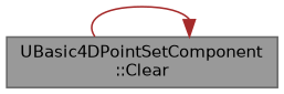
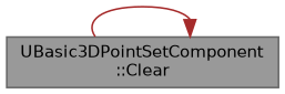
  digraph {
    rankdir=RL
-   n1 [color=gray40 fillcolor=grey60 fontcolor=black fontname=Helvetica fontsize=10 height=0.2 label="UBasic4DPointSetComponent\l::Clear" shape=box style=filled width=0.4]
+   n1 [color=gray40 fillcolor=grey60 fontcolor=black fontname=Helvetica fontsize=10 height=0.2 label="UBasic3DPointSetComponent\l::Clear" shape=box style=filled width=0.4]
    n1 -> n1 [color=brown dir=back fontname=Helvetica fontsize=10 labelfontname=Helvetica labelfontsize=10 style=solid]
  }
